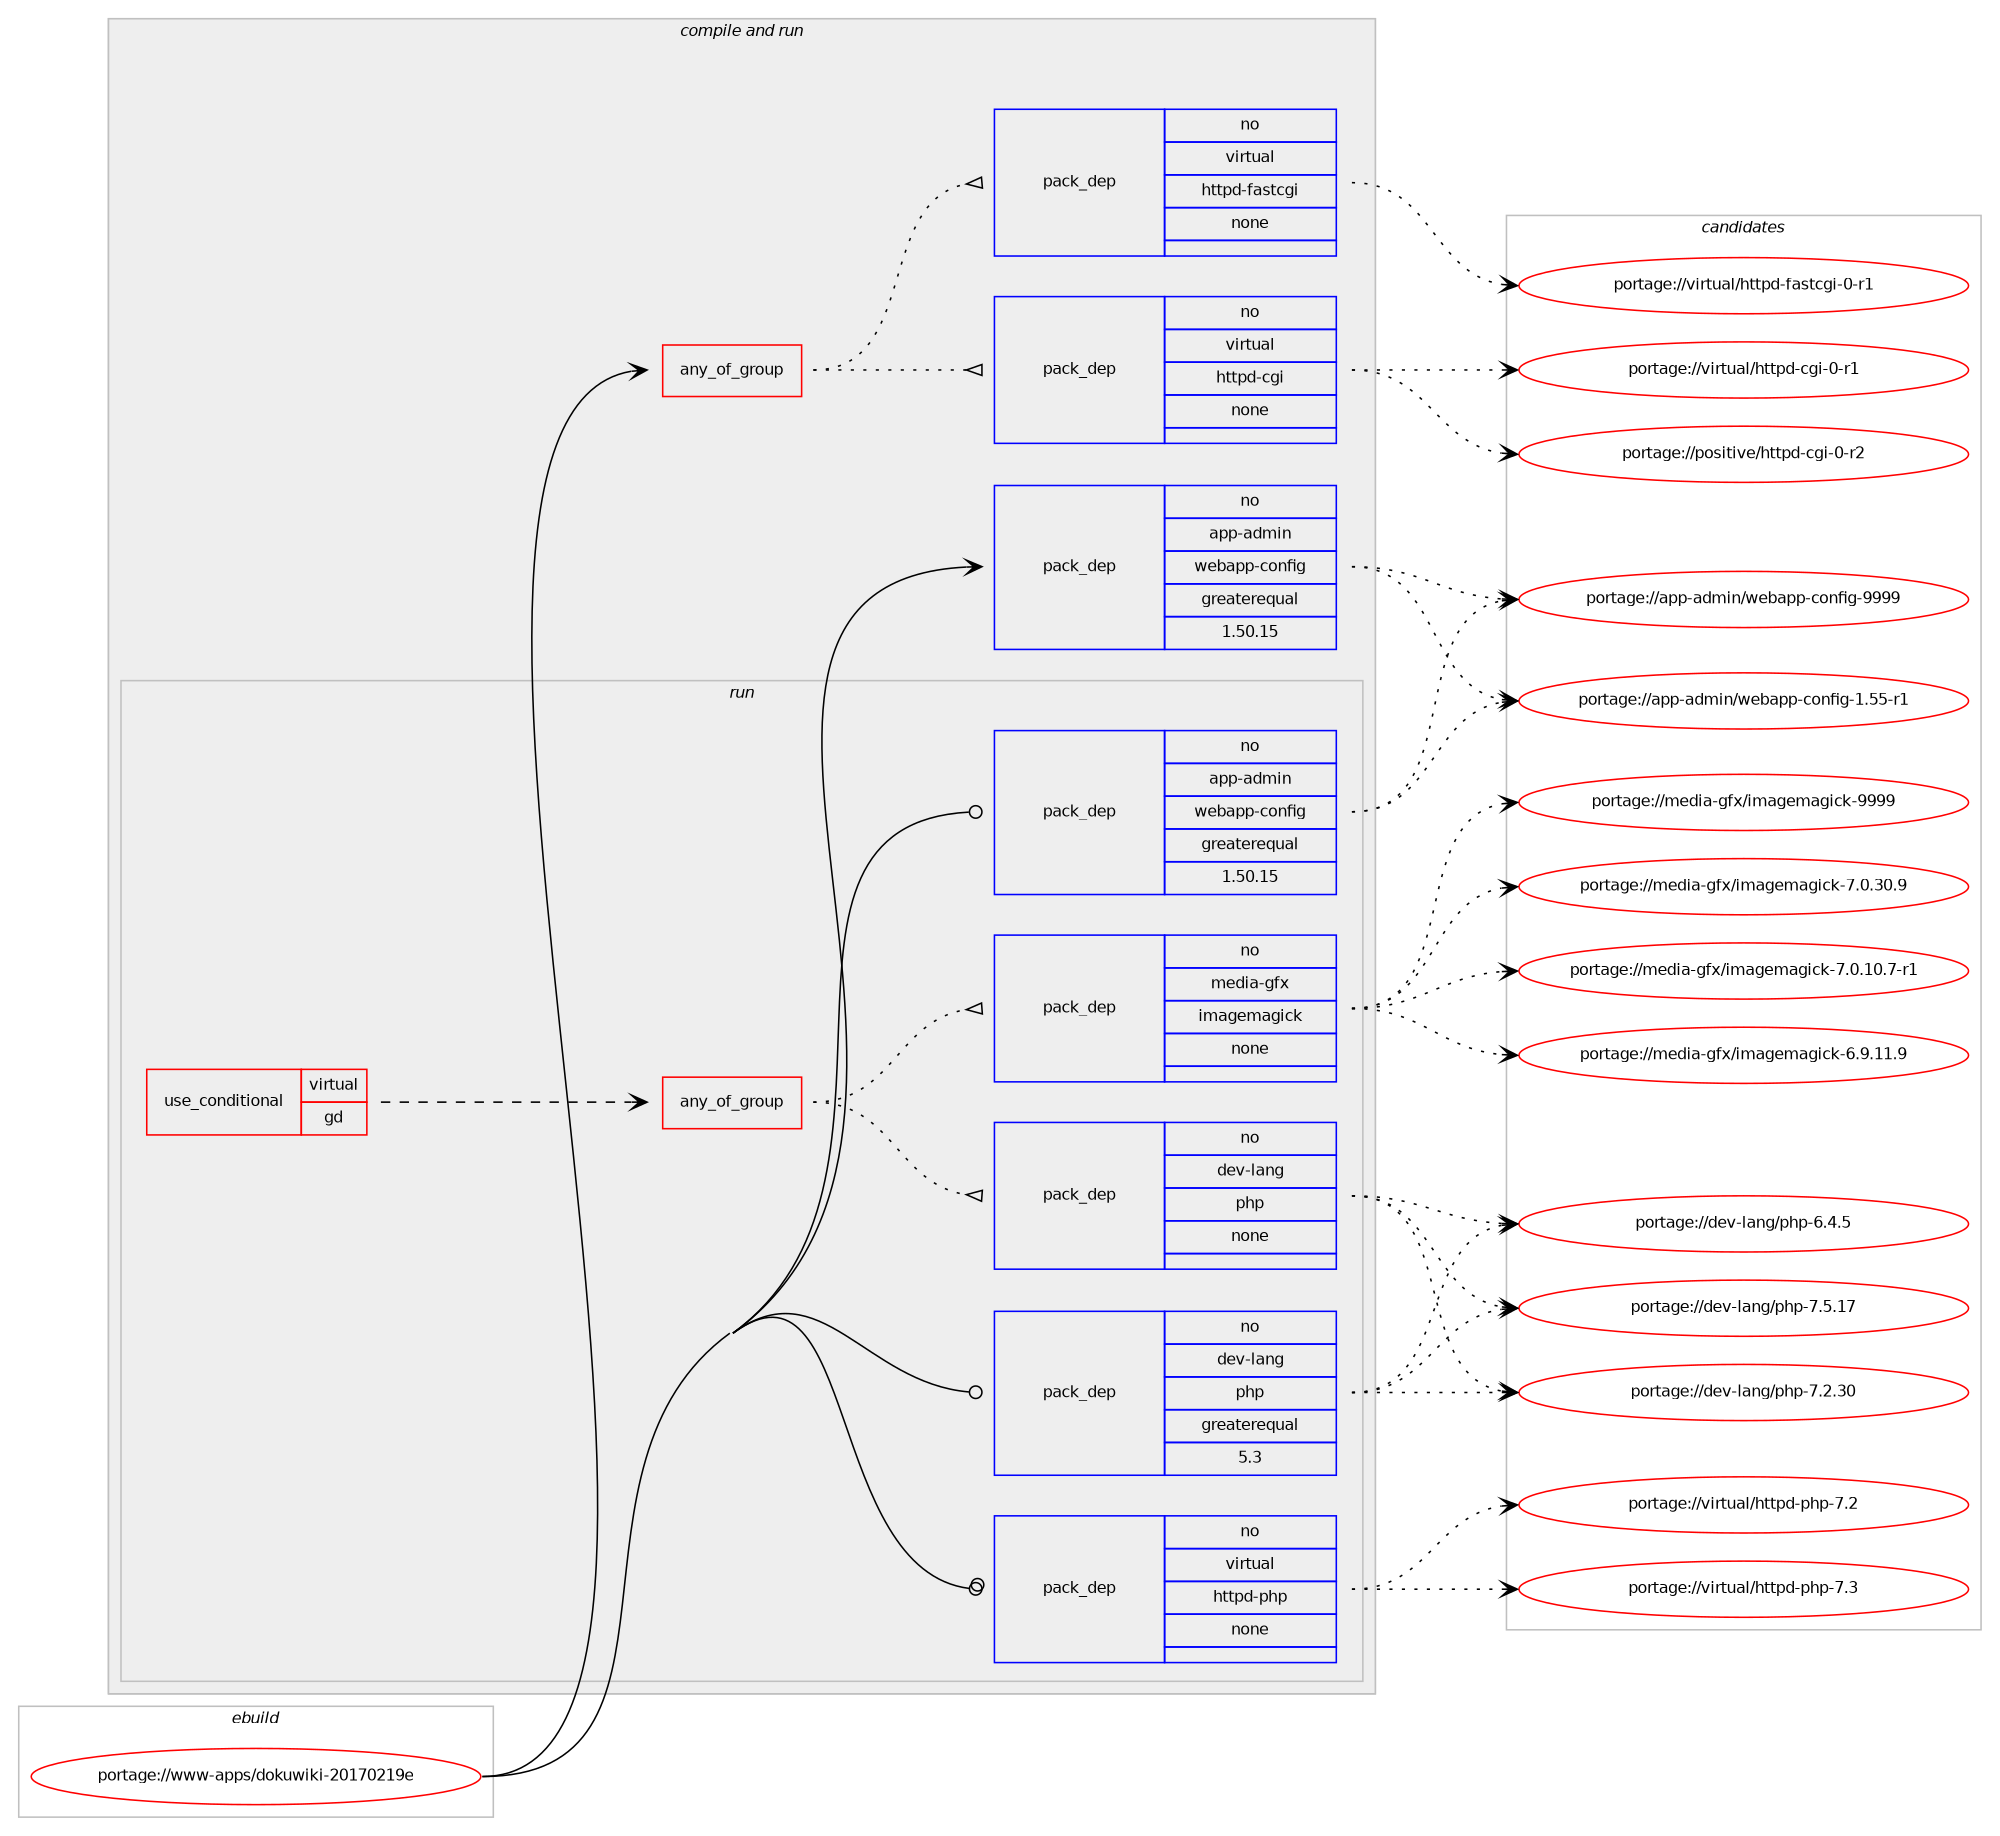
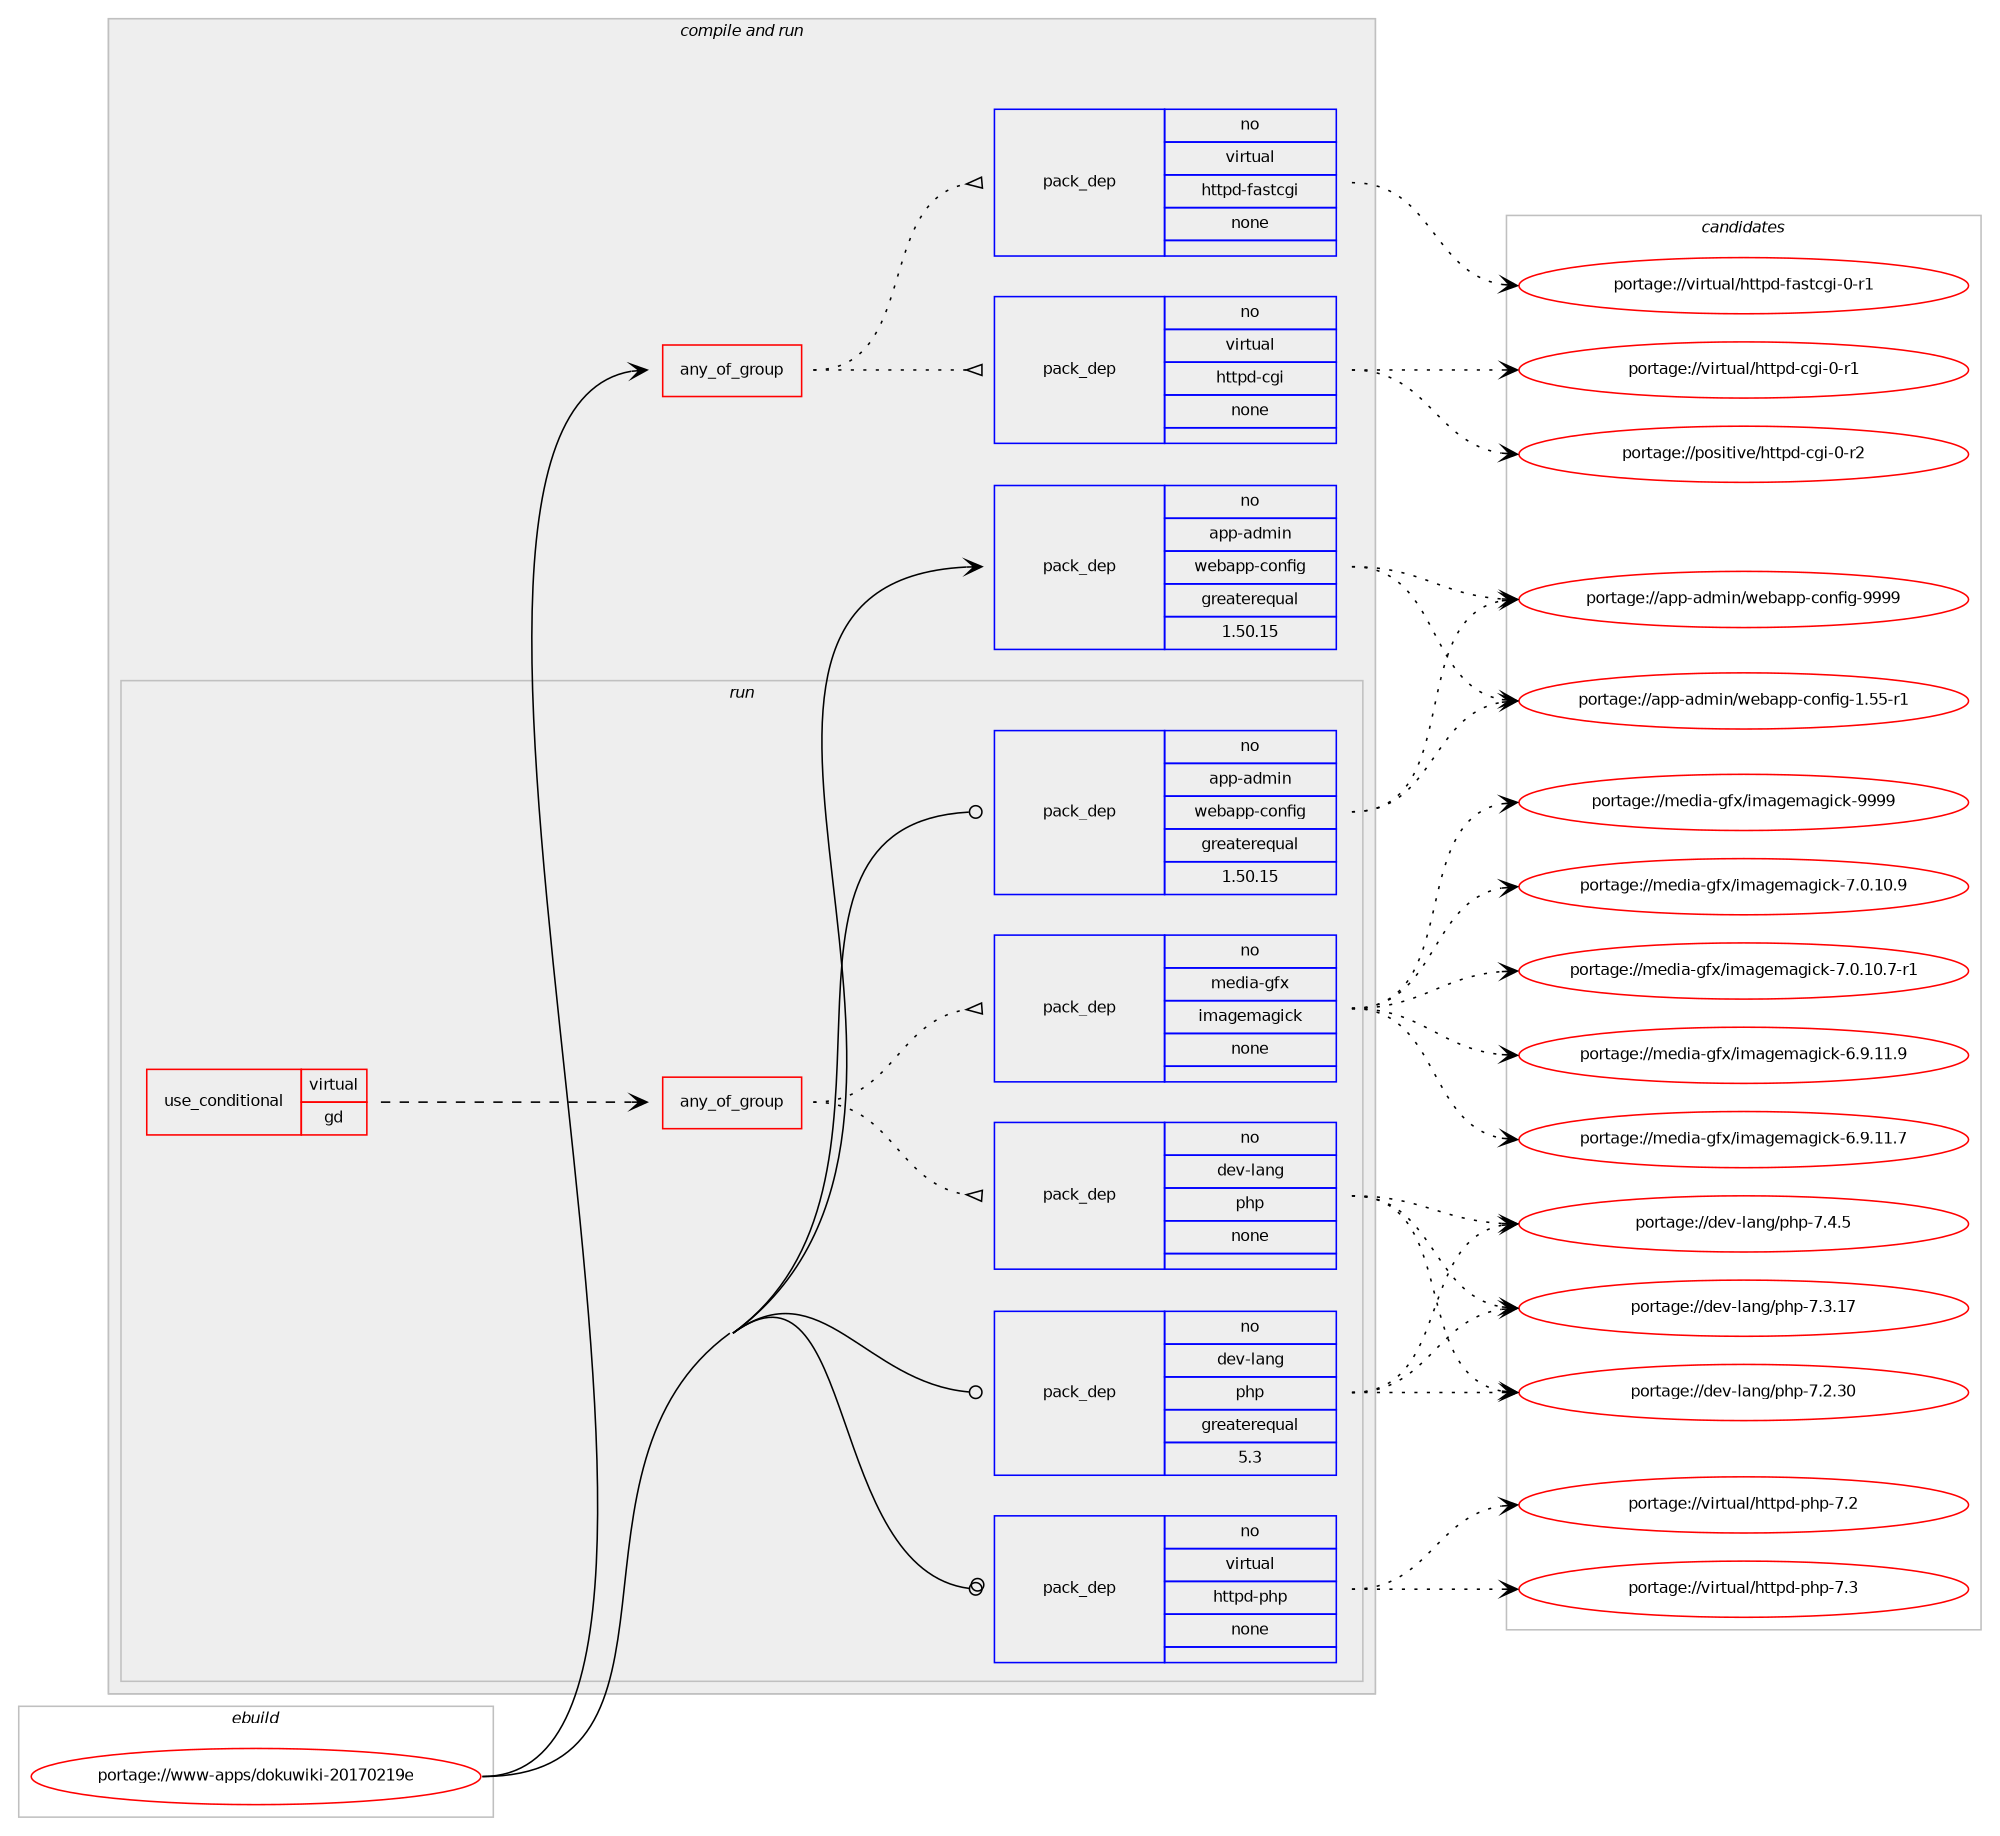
  digraph {
    compound=true
    concentrate=true
    fontname=Helvetica
    fontsize=10
    newrank=true
    rankdir=LR
    ranksep=1.5
    node [color=red fontname=Helvetica fontsize=10]
    edge [arrowhead=vee headport=w style=dotted tailport=e weight=100]
    n1 [label="portage://www-apps/dokuwiki-20170219e" width=4]
    n2 [color=blue label=<<TABLE BORDER="0" CELLBORDER="1" CELLSPACING="0" CELLPADDING="4" WIDTH="220"><TR><TD ROWSPAN="6" CELLPADDING="30">pack_dep</TD></TR><TR><TD WIDTH="110">no</TD></TR><TR><TD>virtual</TD></TR><TR><TD>httpd-cgi</TD></TR><TR><TD>none</TD></TR><TR><TD></TD></TR></TABLE>> shape=none]
    n3 [color=blue label=<<TABLE BORDER="0" CELLBORDER="1" CELLSPACING="0" CELLPADDING="4" WIDTH="220"><TR><TD ROWSPAN="6" CELLPADDING="30">pack_dep</TD></TR><TR><TD WIDTH="110">no</TD></TR><TR><TD>virtual</TD></TR><TR><TD>httpd-fastcgi</TD></TR><TR><TD>none</TD></TR><TR><TD></TD></TR></TABLE>> shape=none]
    n4 [label=<<TABLE BORDER="0" CELLBORDER="1" CELLSPACING="0" CELLPADDING="4"><TR><TD CELLPADDING="10">any_of_group</TD></TR></TABLE>> shape=none]
    n5 [color=blue label=<<TABLE BORDER="0" CELLBORDER="1" CELLSPACING="0" CELLPADDING="4" WIDTH="220"><TR><TD ROWSPAN="6" CELLPADDING="30">pack_dep</TD></TR><TR><TD WIDTH="110">no</TD></TR><TR><TD>app-admin</TD></TR><TR><TD>webapp-config</TD></TR><TR><TD>greaterequal</TD></TR><TR><TD>1.50.15</TD></TR></TABLE>> shape=none]
    n6 [color=blue label=<<TABLE BORDER="0" CELLBORDER="1" CELLSPACING="0" CELLPADDING="4" WIDTH="220"><TR><TD ROWSPAN="6" CELLPADDING="30">pack_dep</TD></TR><TR><TD WIDTH="110">no</TD></TR><TR><TD>dev-lang</TD></TR><TR><TD>php</TD></TR><TR><TD>none</TD></TR><TR><TD></TD></TR></TABLE>> shape=none]
    n7 [color=blue label=<<TABLE BORDER="0" CELLBORDER="1" CELLSPACING="0" CELLPADDING="4" WIDTH="220"><TR><TD ROWSPAN="6" CELLPADDING="30">pack_dep</TD></TR><TR><TD WIDTH="110">no</TD></TR><TR><TD>media-gfx</TD></TR><TR><TD>imagemagick</TD></TR><TR><TD>none</TD></TR><TR><TD></TD></TR></TABLE>> shape=none]
    n8 [label=<<TABLE BORDER="0" CELLBORDER="1" CELLSPACING="0" CELLPADDING="4"><TR><TD CELLPADDING="10">any_of_group</TD></TR></TABLE>> shape=none]
    n9 [label=<<TABLE BORDER="0" CELLBORDER="1" CELLSPACING="0" CELLPADDING="4"><TR><TD ROWSPAN="3" CELLPADDING="10">use_conditional</TD></TR><TR><TD>virtual</TD></TR><TR><TD>gd</TD></TR></TABLE>> shape=none]
    n10 [color=blue label=<<TABLE BORDER="0" CELLBORDER="1" CELLSPACING="0" CELLPADDING="4" WIDTH="220"><TR><TD ROWSPAN="6" CELLPADDING="30">pack_dep</TD></TR><TR><TD WIDTH="110">no</TD></TR><TR><TD>virtual</TD></TR><TR><TD>httpd-php</TD></TR><TR><TD>none</TD></TR><TR><TD></TD></TR></TABLE>> shape=none]
    n11 [color=blue label=<<TABLE BORDER="0" CELLBORDER="1" CELLSPACING="0" CELLPADDING="4" WIDTH="220"><TR><TD ROWSPAN="6" CELLPADDING="30">pack_dep</TD></TR><TR><TD WIDTH="110">no</TD></TR><TR><TD>app-admin</TD></TR><TR><TD>webapp-config</TD></TR><TR><TD>greaterequal</TD></TR><TR><TD>1.50.15</TD></TR></TABLE>> shape=none]
    n12 [color=blue label=<<TABLE BORDER="0" CELLBORDER="1" CELLSPACING="0" CELLPADDING="4" WIDTH="220"><TR><TD ROWSPAN="6" CELLPADDING="30">pack_dep</TD></TR><TR><TD WIDTH="110">no</TD></TR><TR><TD>dev-lang</TD></TR><TR><TD>php</TD></TR><TR><TD>greaterequal</TD></TR><TR><TD>5.3</TD></TR></TABLE>> shape=none]
    n13 [label="portage://positive/httpd-cgi-0-r2" width=4]
    n14 [label="portage://virtual/httpd-cgi-0-r1" width=4]
    n15 [label="portage://virtual/httpd-fastcgi-0-r1" width=4]
    n16 [label="portage://app-admin/webapp-config-9999" width=4]
    n17 [label="portage://app-admin/webapp-config-1.55-r1" width=4]
-   n18 [label="portage://dev-lang/php-6.4.5" width=4]
-   n19 [label="portage://dev-lang/php-7.5.17" width=4]
+   n18 [label="portage://dev-lang/php-7.4.5" width=4]
+   n19 [label="portage://dev-lang/php-7.3.17" width=4]
    n20 [label="portage://dev-lang/php-7.2.30" width=4]
    n21 [label="portage://media-gfx/imagemagick-9999" width=4]
-   n22 [label="portage://media-gfx/imagemagick-7.0.30.9" width=4]
+   n22 [label="portage://media-gfx/imagemagick-7.0.10.9" width=4]
    n23 [label="portage://media-gfx/imagemagick-7.0.10.7-r1" width=4]
    n24 [label="portage://media-gfx/imagemagick-6.9.11.9" width=4]
+   n25 [label="portage://media-gfx/imagemagick-6.9.11.7" width=4]
    n26 [label="portage://virtual/httpd-php-7.3" width=4]
    n27 [label="portage://virtual/httpd-php-7.2" width=4]
    subgraph cluster_1 {
      color=gray
      label=<<i>ebuild</i>>
      rank=same
      n1
    }
    subgraph cluster_2 {
      color=gray
      label=<<i>dependencies</i>>
      subgraph cluster_3 {
        color=gray
        fillcolor="#eeeeee"
        label=<<i>compile</i>>
        style=filled
        subgraph sub_4 {
          color=gray
          fillcolor="#eeeeee"
          label=<<i>compile</i>>
          style=filled
          n4
          subgraph sub_5 {
            color=gray
            fillcolor="#eeeeee"
            label=<<i>compile</i>>
            style=filled
            n2
          }
          subgraph sub_6 {
            color=gray
            fillcolor="#eeeeee"
            label=<<i>compile</i>>
            style=filled
            n3
          }
        }
        subgraph sub_7 {
          color=gray
          fillcolor="#eeeeee"
          label=<<i>compile</i>>
          style=filled
          n5
        }
      }
      subgraph cluster_8 {
        color=gray
        fillcolor="#eeeeee"
        label=<<i>compile and run</i>>
        style=filled
      }
      subgraph cluster_9 {
        color=gray
        fillcolor="#eeeeee"
        label=<<i>run</i>>
        style=filled
        subgraph sub_10 {
          color=gray
          fillcolor="#eeeeee"
          label=<<i>run</i>>
          style=filled
          n9
          subgraph sub_11 {
            color=gray
            fillcolor="#eeeeee"
            label=<<i>run</i>>
            style=filled
            n8
            subgraph sub_12 {
              color=gray
              fillcolor="#eeeeee"
              label=<<i>run</i>>
              style=filled
              n6
            }
            subgraph sub_13 {
              color=gray
              fillcolor="#eeeeee"
              label=<<i>run</i>>
              style=filled
              n7
            }
          }
        }
        subgraph sub_14 {
          color=gray
          fillcolor="#eeeeee"
          label=<<i>run</i>>
          style=filled
          n10
        }
        subgraph sub_15 {
          color=gray
          fillcolor="#eeeeee"
          label=<<i>run</i>>
          style=filled
          n11
        }
        subgraph sub_16 {
          color=gray
          fillcolor="#eeeeee"
          label=<<i>run</i>>
          style=filled
          n12
        }
      }
    }
    subgraph cluster_17 {
      color=gray
      label=<<i>candidates</i>>
      rank=same
      subgraph sub_18 {
        color=black
        label=<<i>candidates</i>>
        nodesep=1
        rank=same
        n13
        n14
      }
      subgraph sub_19 {
        color=black
        label=<<i>candidates</i>>
        nodesep=1
        rank=same
        n15
      }
      subgraph sub_20 {
        color=black
        label=<<i>candidates</i>>
        nodesep=1
        rank=same
        n16
        n17
      }
      subgraph sub_21 {
        color=black
        label=<<i>candidates</i>>
        nodesep=1
        rank=same
        n18
        n19
        n20
      }
      subgraph sub_22 {
        color=black
        label=<<i>candidates</i>>
        nodesep=1
        rank=same
        n21
        n22
        n23
        n24
+       n25
      }
      subgraph sub_23 {
        color=black
        label=<<i>candidates</i>>
        nodesep=1
        rank=same
        n16
        n17
      }
      subgraph sub_24 {
        color=black
        label=<<i>candidates</i>>
        nodesep=1
        rank=same
        n18
        n19
        n20
      }
      subgraph sub_25 {
        color=black
        label=<<i>candidates</i>>
        nodesep=1
        rank=same
        n26
        n27
      }
    }
    n1 -> n4 [style=solid weight=20]
    n1 -> n5 [style=solid weight=20]
    n1 -> n10 [arrowhead=odot style=solid weight=20]
    n1 -> n11 [arrowhead=odot style=solid weight=20]
    n1 -> n12 [arrowhead=odot style=solid weight=20]
    n2 -> n13
    n2 -> n14
    n3 -> n15
    n4 -> n2 [arrowhead=oinv weight=20]
    n4 -> n3 [arrowhead=oinv weight=20]
    n5 -> n16
    n5 -> n17
    n6 -> n18
    n6 -> n19
    n6 -> n20
    n7 -> n21
    n7 -> n22
    n7 -> n23
    n7 -> n24
+   n7 -> n25
    n8 -> n6 [arrowhead=oinv weight=20]
    n8 -> n7 [arrowhead=oinv weight=20]
    n9 -> n8 [style=dashed weight=20]
    n10 -> n26
    n10 -> n27
    n11 -> n16
    n11 -> n17
    n12 -> n18
    n12 -> n19
    n12 -> n20
  }
